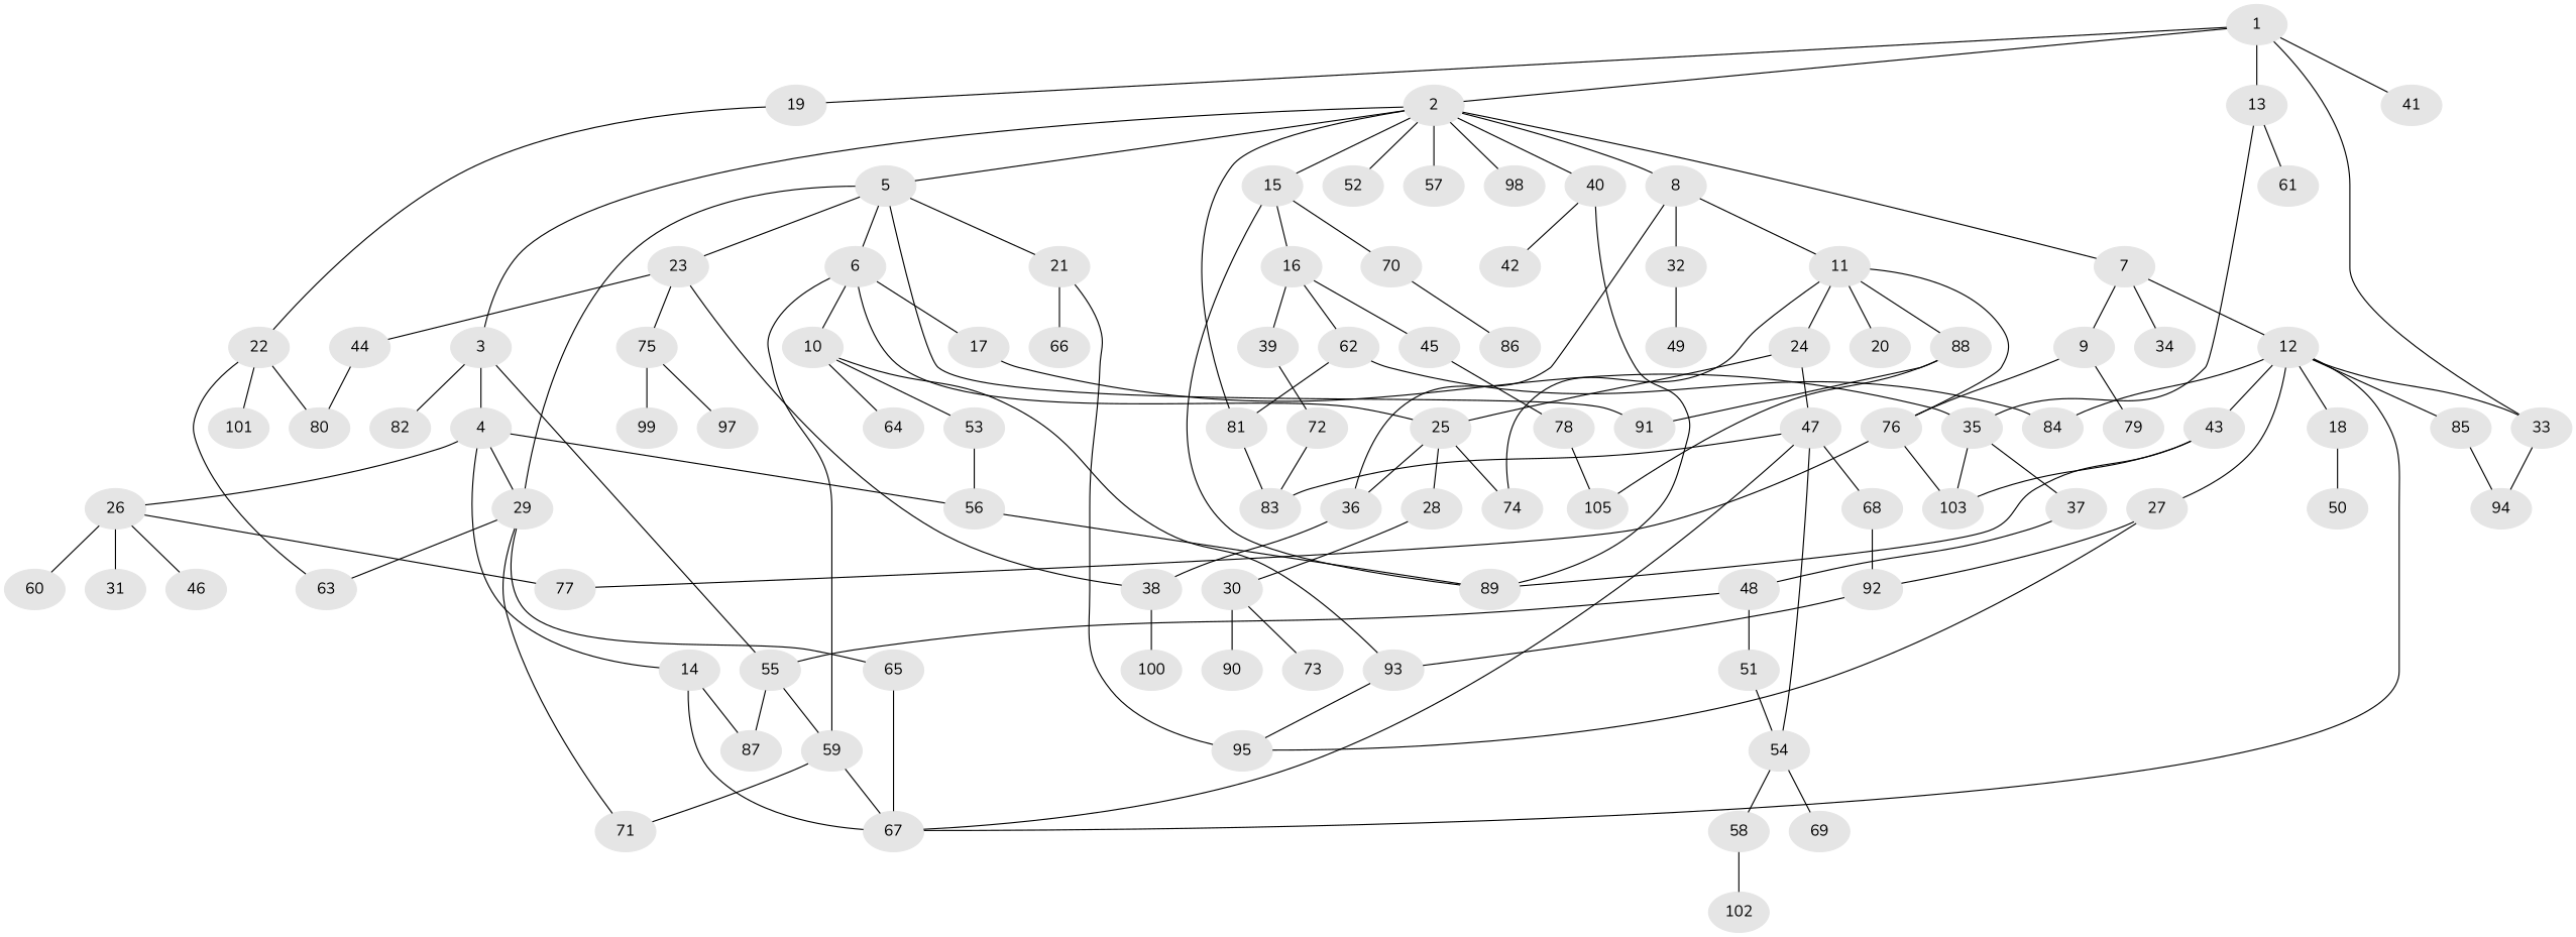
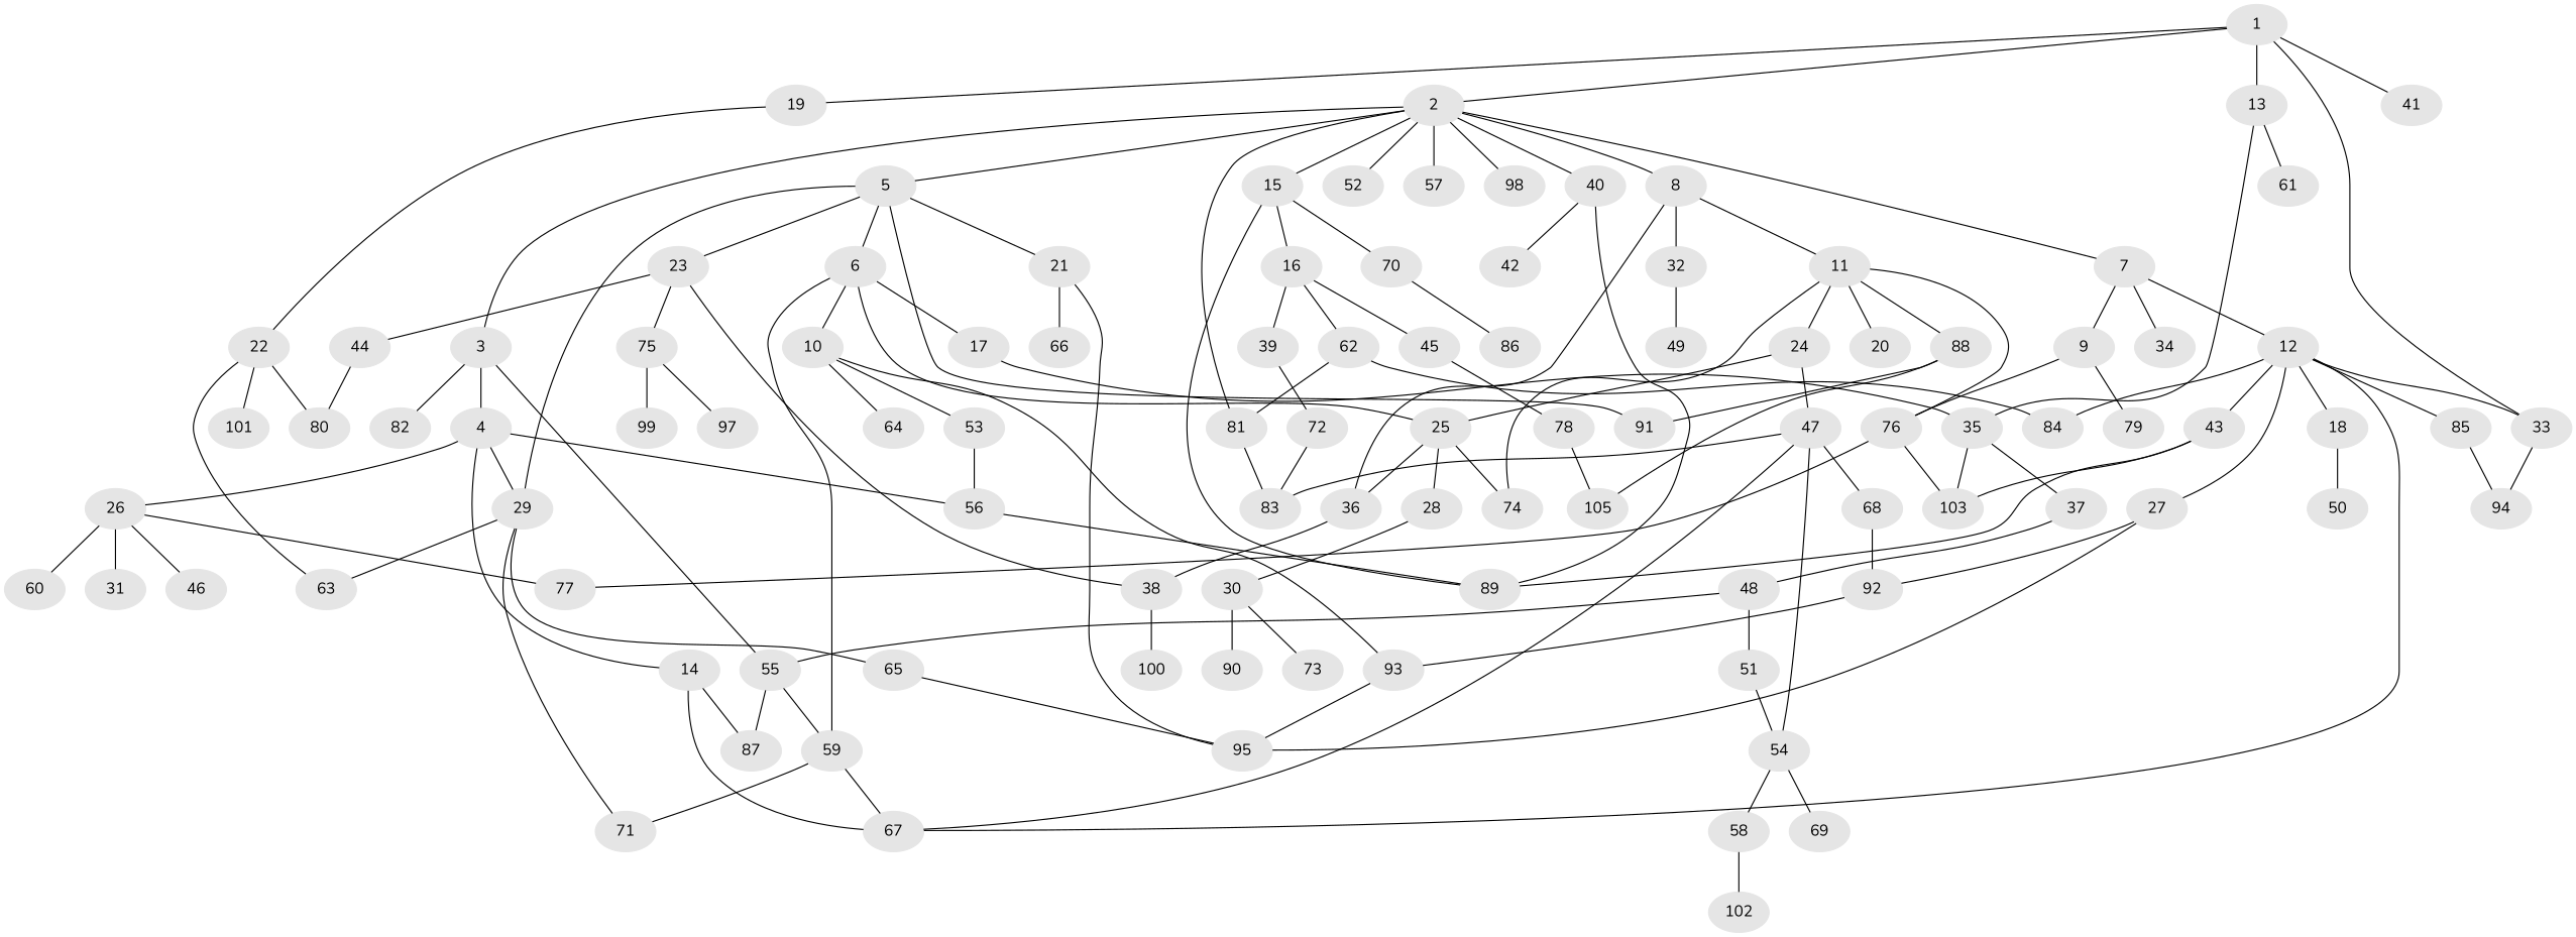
  graph {
    fontname=Nunito
    node [color=gray90 fontname=Nunito style=filled]
    edge [fontname=Nunito]
    1
    2
    13
    19
    33
    41
    3
    5
    7
    8
    15
    40
    52
    57
    81
    98
    35
    61
    22
    94
    4
    55
    82
    29
    6
    21
    23
    91
    9
    12
    34
    11
    32
    36
    16
    70
    89
    42
    83
    14
    26
    56
    59
    87
    67
    31
    46
    60
    77
    63
    65
    71
    10
    17
    25
    66
    95
    38
    44
    75
    53
    64
    93
    74
    28
    76
    79
    18
    27
    43
    84
    85
    20
    24
    88
    49
    103
    47
    105
    50
    92
    37
    39
    45
    62
    86
    72
    78
    80
    101
    100
    97
    99
    54
    68
    30
    73
    90
    48
    51
    58
    69
    102
    1 -- 2
    1 -- 13
    1 -- 19
    1 -- 33
    1 -- 41
    2 -- 3
    2 -- 5
    2 -- 7
    2 -- 8
    2 -- 15
    2 -- 40
    2 -- 52
    2 -- 57
    2 -- 81
    2 -- 98
    13 -- 35
    13 -- 61
    19 -- 22
    33 -- 94
    3 -- 4
    3 -- 55
    3 -- 82
    5 -- 29
    5 -- 6
    5 -- 21
    5 -- 23
    5 -- 91
    7 -- 9
    7 -- 12
    7 -- 34
    8 -- 11
    8 -- 32
    8 -- 36
    15 -- 16
    15 -- 70
    15 -- 89
    40 -- 89
    40 -- 42
    81 -- 83
    35 -- 103
    35 -- 37
    22 -- 63
    22 -- 80
    22 -- 101
    4 -- 29
    4 -- 14
    4 -- 26
    4 -- 56
    55 -- 59
    55 -- 87
    29 -- 63
    29 -- 65
    29 -- 71
    6 -- 59
    6 -- 10
    6 -- 17
    6 -- 25
    21 -- 66
    21 -- 95
    23 -- 38
    23 -- 44
    23 -- 75
    9 -- 76
    9 -- 79
    12 -- 33
    12 -- 67
    12 -- 18
    12 -- 27
    12 -- 43
    12 -- 84
    12 -- 85
    11 -- 74
    11 -- 76
    11 -- 20
    11 -- 24
    11 -- 88
    32 -- 49
    36 -- 38
    16 -- 39
    16 -- 45
    16 -- 62
    70 -- 86
    14 -- 87
    14 -- 67
    26 -- 31
    26 -- 46
    26 -- 60
    26 -- 77
    56 -- 89
    59 -- 67
    59 -- 71
-   65 -- 67
+   65 -- 95
    10 -- 53
    10 -- 64
    10 -- 93
    17 -- 35
    25 -- 36
    25 -- 74
    25 -- 28
    38 -- 100
    44 -- 80
    75 -- 97
    75 -- 99
    53 -- 56
    93 -- 95
    28 -- 30
    76 -- 77
    76 -- 103
    18 -- 50
    27 -- 95
    27 -- 92
    43 -- 89
    43 -- 103
    85 -- 94
    24 -- 25
    24 -- 47
    88 -- 91
    88 -- 105
    47 -- 83
    47 -- 67
    47 -- 54
    47 -- 68
    92 -- 93
    37 -- 48
    39 -- 72
    45 -- 78
    62 -- 81
    62 -- 84
    72 -- 83
    78 -- 105
    54 -- 58
    54 -- 69
    68 -- 92
    30 -- 73
    30 -- 90
    48 -- 55
    48 -- 51
    51 -- 54
    58 -- 102
  }
